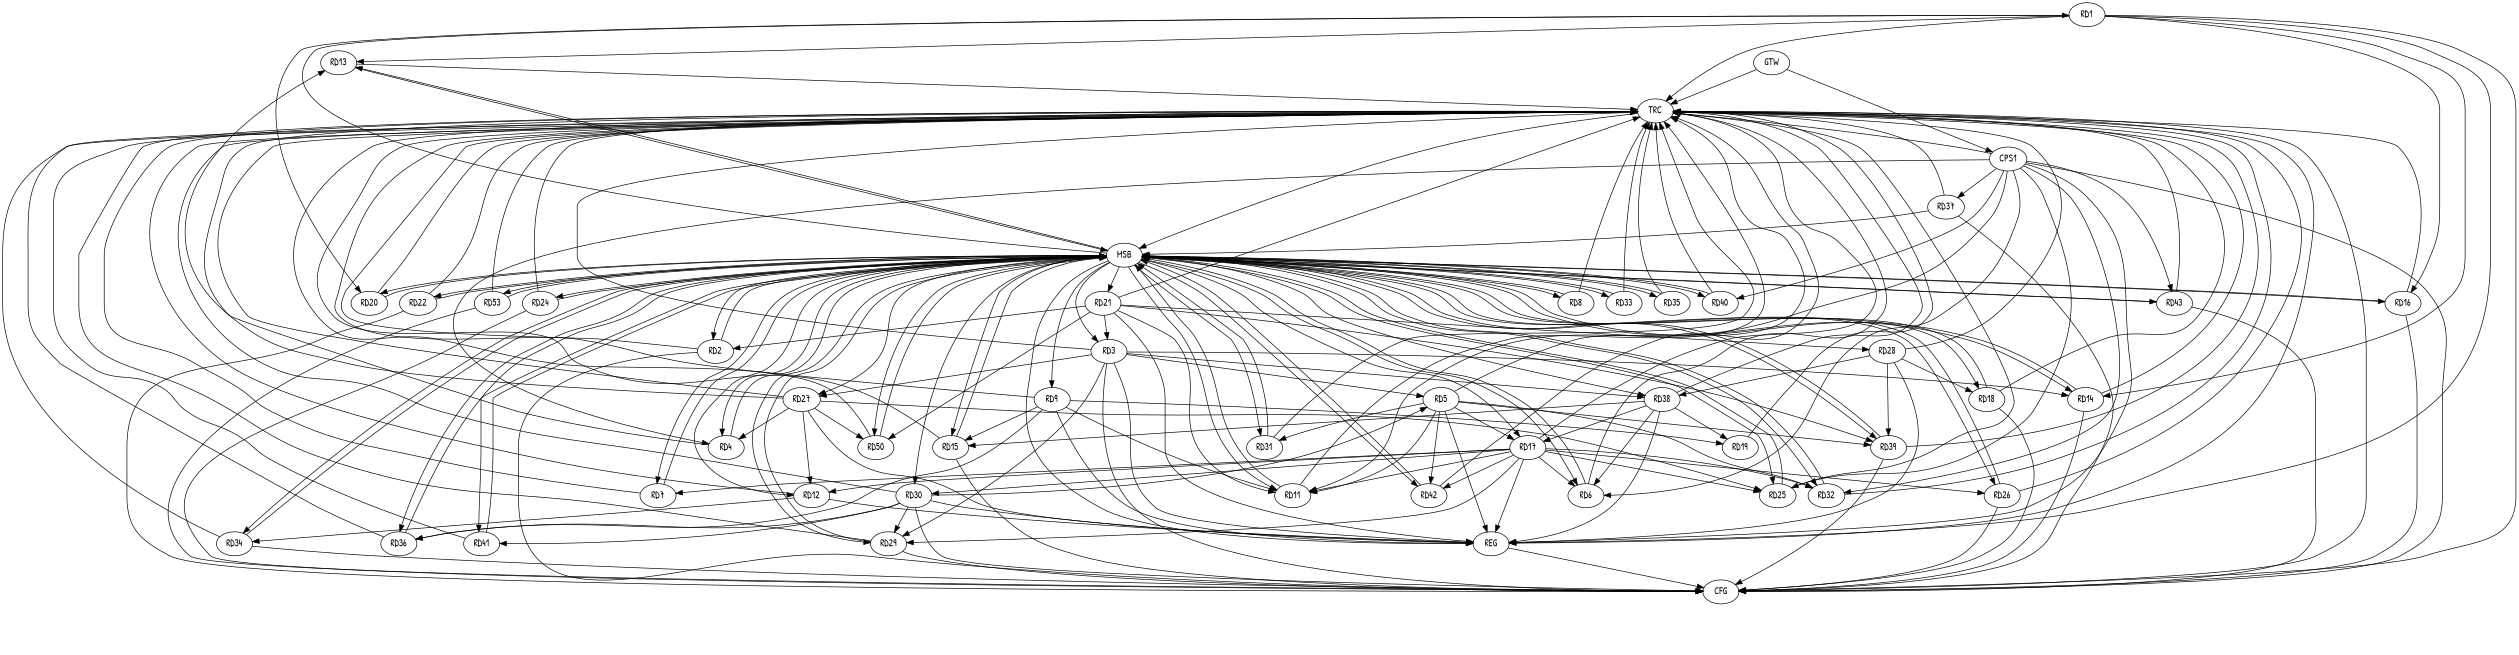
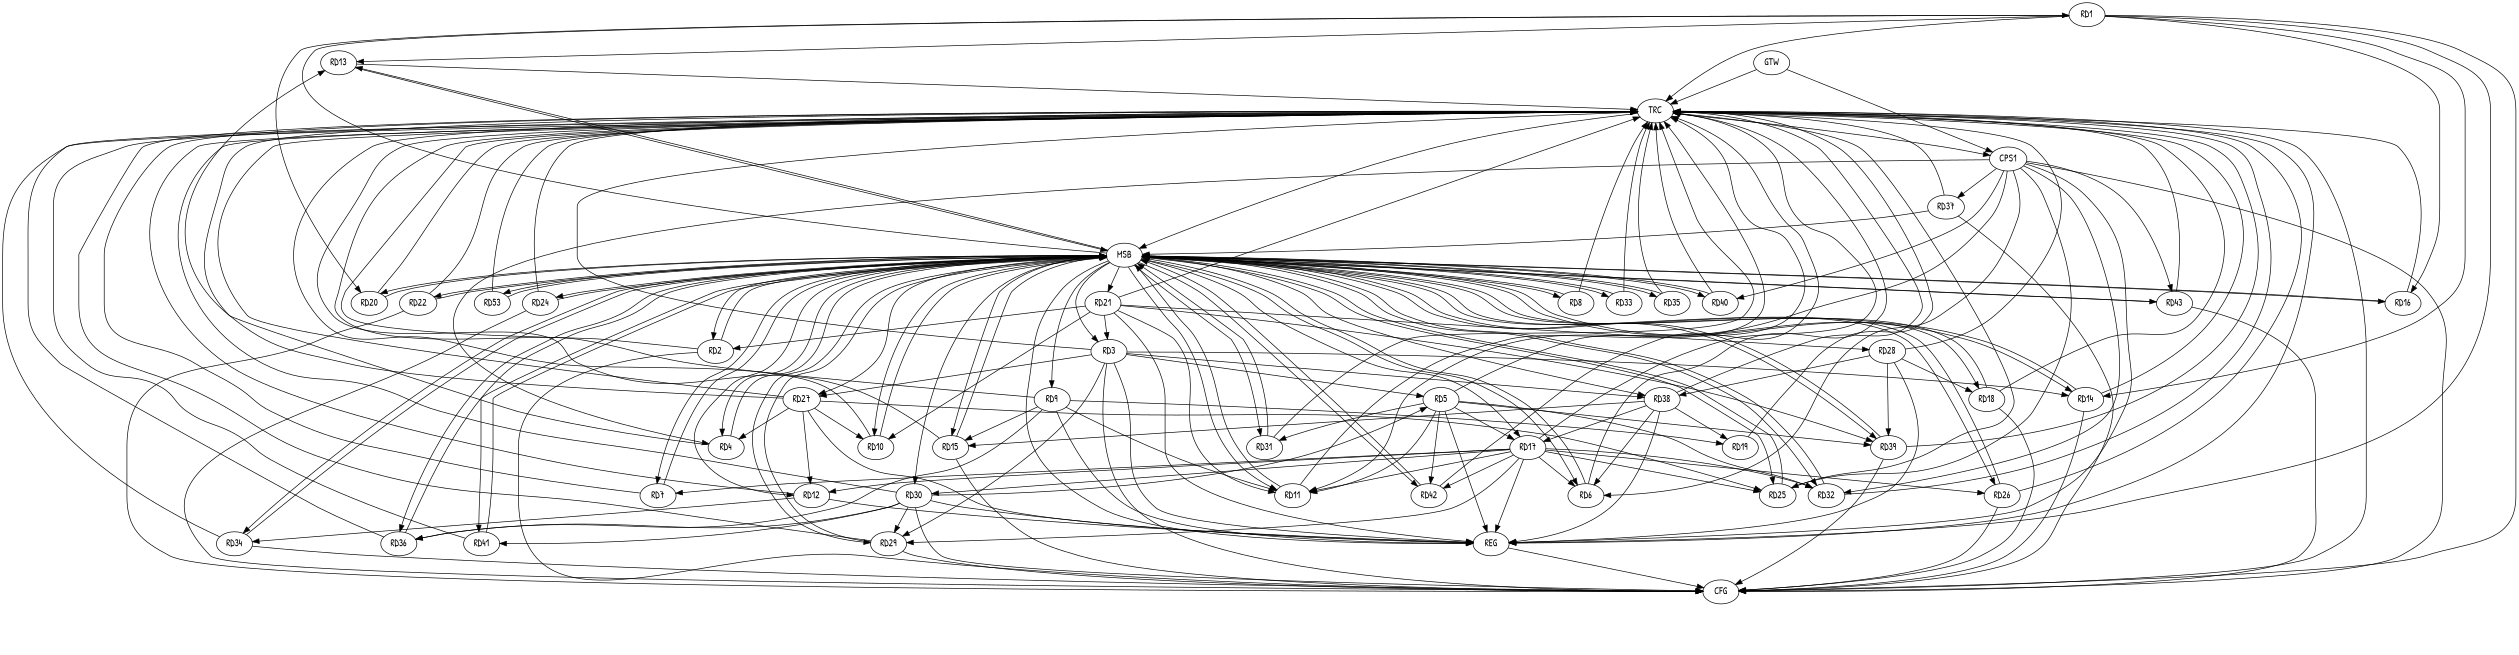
  strict digraph {
    fontname="Patrick Hand"
    node [fontname="Patrick Hand"]
    edge [fontname="Patrick Hand"]
    n1 [label=RD1]
    n2 [label=RD13]
    n3 [label=RD14]
    n4 [label=RD16]
    n5 [label=RD20]
    n6 [label=REG]
    n7 [label=CFG]
    n8 [label=TRC]
    n9 [label=MSB]
    n10 [label=RD2]
    n11 [label=RD3]
    n12 [label=RD27]
    n13 [label=RD29]
    n14 [label=RD38]
    n15 [label=RD4]
    n16 [label=RD11]
    n17 [label=RD17]
    n18 [label=RD31]
    n19 [label=RD32]
    n20 [label=RD39]
    n21 [label=RD42]
    n22 [label=RD6]
    n23 [label=RD7]
    n24 [label=RD8]
    n25 [label=RD9]
    n26 [label=RD15]
    n27 [label=RD36]
-   n28 [label=RD50]
+   n28 [label=RD10]
    n29 [label=RD12]
    n30 [label=RD34]
    n31 [label=RD25]
    n32 [label=RD26]
    n33 [label=RD30]
    n34 [label=RD18]
    n35 [label=RD21]
    n36 [label=RD22]
    n37 [label=RD53]
    n38 [label=RD24]
    n39 [label=RD41]
    n40 [label=RD33]
    n41 [label=RD35]
    n42 [label=RD40]
    n43 [label=RD43]
    n44 [label=RD5]
    n45 [label=RD19]
    n46 [label=RD28]
    n47 [label=RD37]
    n48 [label=CPS1]
    n49 [label=GTW]
    n1 -> n2
    n1 -> n3
    n1 -> n4
    n1 -> n5
    n1 -> n6
    n1 -> n7
    n1 -> n8
    n2 -> n8
    n2 -> n9
    n3 -> n7
    n3 -> n8
    n3 -> n9
-   n4 -> n7
    n4 -> n8
    n4 -> n9
    n5 -> n8
    n5 -> n9
    n6 -> n7
    n7 -> n8
    n8 -> n6
    n8 -> n9
    n9 -> n1
    n9 -> n2
    n9 -> n3
    n9 -> n4
    n9 -> n5
    n9 -> n6
    n9 -> n10
    n9 -> n11
    n9 -> n12
    n9 -> n13
    n9 -> n14
    n9 -> n15
    n9 -> n16
    n9 -> n17
    n9 -> n18
    n9 -> n19
    n9 -> n20
    n9 -> n21
    n9 -> n22
    n9 -> n23
    n9 -> n24
    n9 -> n25
    n9 -> n26
    n9 -> n27
    n9 -> n28
    n9 -> n29
    n9 -> n30
    n9 -> n31
    n9 -> n32
    n9 -> n33
    n9 -> n34
    n9 -> n35
    n9 -> n36
    n9 -> n37
    n9 -> n38
    n9 -> n39
    n9 -> n40
    n9 -> n41
    n9 -> n42
    n9 -> n43
    n10 -> n7
    n10 -> n8
    n10 -> n9
    n11 -> n3
    n11 -> n6
    n11 -> n7
    n11 -> n8
    n11 -> n12
    n11 -> n13
    n11 -> n14
    n11 -> n44
    n12 -> n2
    n12 -> n6
    n12 -> n8
    n12 -> n15
    n12 -> n28
    n12 -> n29
    n12 -> n31
    n13 -> n7
    n13 -> n8
    n13 -> n9
    n14 -> n6
    n14 -> n8
    n14 -> n17
    n14 -> n22
    n14 -> n26
    n14 -> n45
    n15 -> n8
    n15 -> n9
    n16 -> n8
    n16 -> n9
    n17 -> n6
    n17 -> n8
    n17 -> n13
    n17 -> n16
    n17 -> n19
    n17 -> n21
    n17 -> n22
    n17 -> n23
    n17 -> n29
    n17 -> n31
    n17 -> n32
    n17 -> n33
    n18 -> n8
    n18 -> n9
    n19 -> n8
    n19 -> n9
    n20 -> n7
    n20 -> n8
    n20 -> n9
    n21 -> n8
    n21 -> n9
    n22 -> n8
    n22 -> n9
    n23 -> n8
    n23 -> n9
    n24 -> n8
    n24 -> n9
    n25 -> n6
    n25 -> n8
    n25 -> n16
    n25 -> n26
    n25 -> n27
    n25 -> n45
    n26 -> n7
    n26 -> n8
    n26 -> n9
    n27 -> n8
    n27 -> n9
    n28 -> n8
    n28 -> n9
    n29 -> n6
    n29 -> n8
    n29 -> n30
    n30 -> n7
    n30 -> n8
    n30 -> n9
    n31 -> n8
    n31 -> n9
    n32 -> n7
    n32 -> n8
    n32 -> n9
    n33 -> n6
    n33 -> n7
    n33 -> n8
    n33 -> n13
    n33 -> n27
    n33 -> n39
    n33 -> n44
    n34 -> n7
    n34 -> n8
    n34 -> n9
    n35 -> n6
    n35 -> n8
    n35 -> n10
    n35 -> n11
    n35 -> n16
    n35 -> n20
    n35 -> n28
    n35 -> n46
    n36 -> n7
    n36 -> n8
    n36 -> n9
-   n37 -> n7
    n37 -> n8
    n37 -> n9
    n38 -> n7
    n38 -> n8
    n38 -> n9
    n39 -> n8
    n39 -> n9
    n40 -> n8
    n40 -> n9
    n41 -> n8
    n41 -> n9
    n42 -> n8
    n42 -> n9
    n43 -> n7
    n43 -> n8
    n43 -> n9
    n44 -> n6
    n44 -> n8
    n44 -> n16
    n44 -> n17
    n44 -> n18
    n44 -> n19
    n44 -> n20
    n44 -> n21
    n45 -> n8
    n46 -> n6
    n46 -> n8
    n46 -> n14
    n46 -> n20
    n46 -> n34
    n47 -> n7
    n47 -> n8
    n47 -> n9
    n48 -> n6
    n48 -> n7
-   n48 -> n8
+   n8 -> n48
    n48 -> n15
    n48 -> n16
    n48 -> n19
    n48 -> n22
    n48 -> n31
    n48 -> n42
    n48 -> n43
    n48 -> n47
    n49 -> n8
    n49 -> n48
  }
